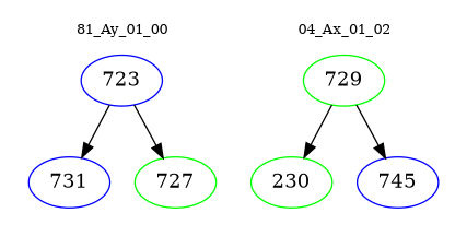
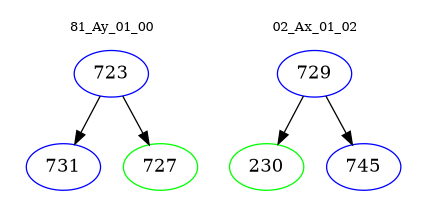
  digraph {
    node [color=blue]
    edge [color=black]
    n1 [label=723]
    n2 [label=731]
    n3 [color=green label=727]
-   n4 [color=green label=729]
+   n4 [label=729]
    n5 [color=green label=230]
    n6 [label=745]
    subgraph cluster_1 {
      color=white
      fontsize=10
      label="81_Ay_01_00"
      n1
      n2
      n3
    }
    subgraph cluster_2 {
      color=white
      fontsize=10
-     label="04_Ax_01_02"
+     label="02_Ax_01_02"
      n4
      n5
      n6
    }
    n1 -> n2
    n1 -> n3
    n4 -> n5
    n4 -> n6
  }
